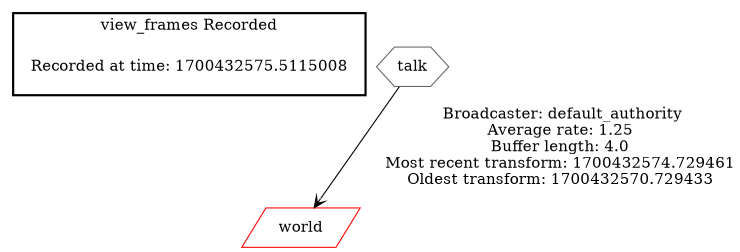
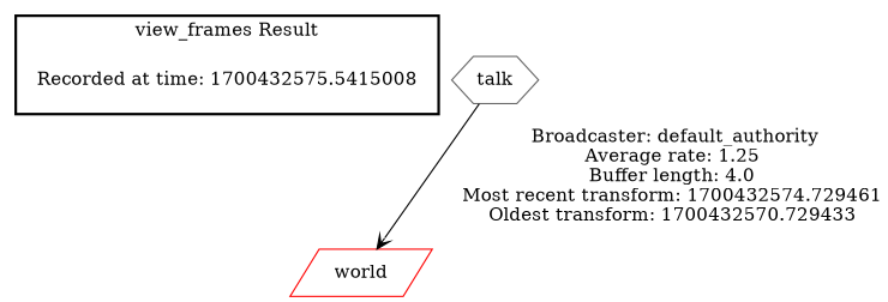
  digraph {
    node [color=gray40 fillcolor=white style=filled]
-   "Recorded at time: 1700432575.5415008" [shape=plaintext label="Recorded at time: 1700432575.5115008"]
+   "Recorded at time: 1700432575.5415008" [shape=plaintext]
    world [color=red shape=parallelogram]
    talk [shape=hexagon]
    subgraph cluster_1 {
      color=black
-     label="view_frames Recorded"
+     label="view_frames Result"
      style=bold
      "Recorded at time: 1700432575.5415008"
    }
    "Recorded at time: 1700432575.5415008" -> world [style=invis]
    talk -> world [arrowhead=vee label=" Broadcaster: default_authority\nAverage rate: 1.25\nBuffer length: 4.0\nMost recent transform: 1700432574.729461\nOldest transform: 1700432570.729433\n"]
  }
